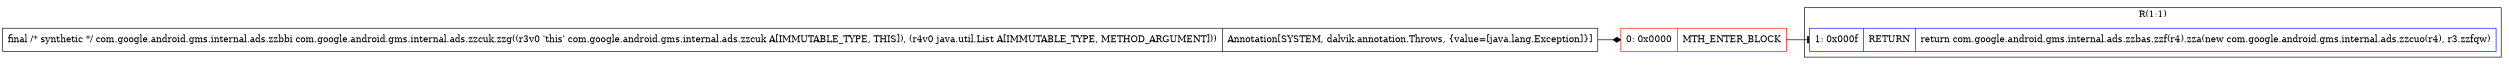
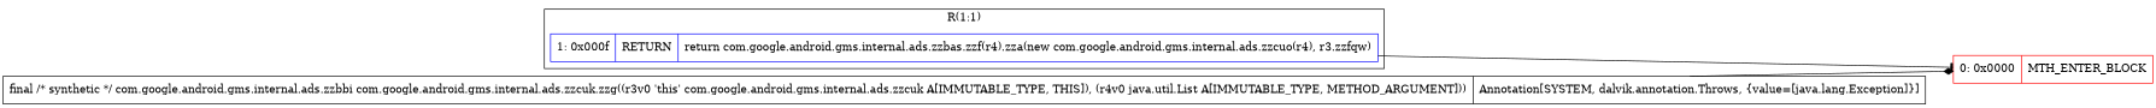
  digraph {
    rankdir=LR
    node [shape=record]
    n1 [color=blue label="{1\:\ 0x000f|RETURN\l|return com.google.android.gms.internal.ads.zzbas.zzf(r4).zza(new com.google.android.gms.internal.ads.zzcuo(r4), r3.zzfqw)\l}"]
    n2 [color=red label="{0\:\ 0x0000|MTH_ENTER_BLOCK\l}"]
    n3 [label="{final \/* synthetic *\/ com.google.android.gms.internal.ads.zzbbi com.google.android.gms.internal.ads.zzcuk.zzg((r3v0 'this' com.google.android.gms.internal.ads.zzcuk A[IMMUTABLE_TYPE, THIS]), (r4v0 java.util.List A[IMMUTABLE_TYPE, METHOD_ARGUMENT]))  | Annotation[SYSTEM, dalvik.annotation.Throws, \{value=[java.lang.Exception]\}]\l}"]
    subgraph cluster_1 {
      label="R(1:1)"
      n1
    }
-   n2 -> n1 [arrowhead=tee]
+   n1 -> n2 [arrowhead=tee]
    n3 -> n2 [arrowhead=diamond]
  }
